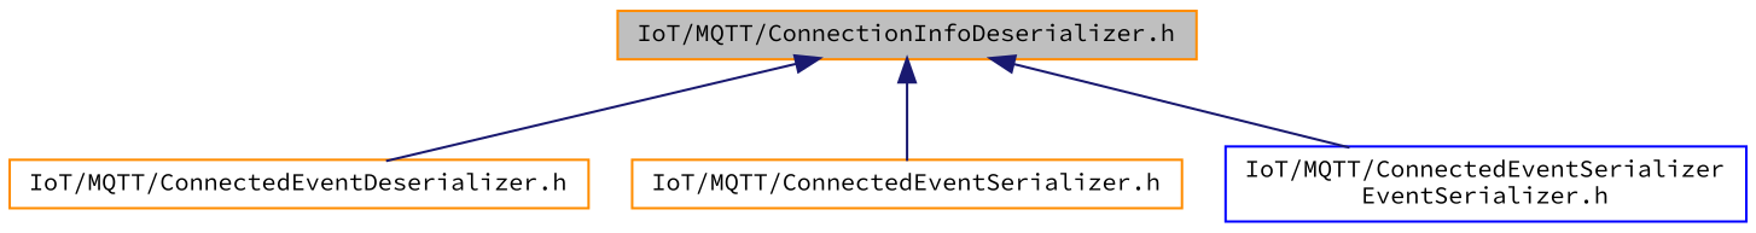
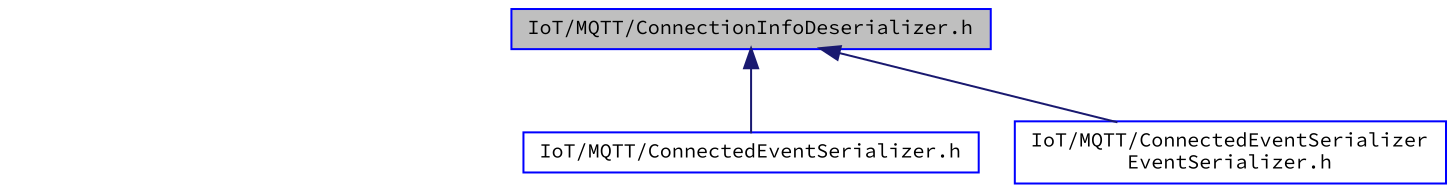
  digraph {
    fontname="Source Code Pro"
    node [color=darkorange fillcolor=white fontname="Source Code Pro" fontsize=10 shape=record style=filled]
    edge [color=midnightblue dir=back fontname="Source Code Pro" fontsize=10 labelfontname=Helvetica labelfontsize=10 style=solid]
-   n1 [fillcolor=grey75 fontcolor=black height=0.2 label="IoT/MQTT/ConnectionInfoDeserializer.h" width=0.4]
-   n2 [height=0.2 label="IoT/MQTT/ConnectedEventDeserializer.h" width=0.4]
-   n3 [height=0.2 label="IoT/MQTT/ConnectedEventSerializer.h" width=0.4]
+   n1 [color=blue fillcolor=grey75 fontcolor=black height=0.2 label="IoT/MQTT/ConnectionInfoDeserializer.h" width=0.4]
+   n3 [color=blue height=0.2 label="IoT/MQTT/ConnectedEventSerializer.h" width=0.4]
    n4 [color=blue height=0.2 label="IoT/MQTT/ConnectedEventSerializer\lEventSerializer.h" width=0.4]
-   n1 -> n2
    n1 -> n3
    n1 -> n4
  }
